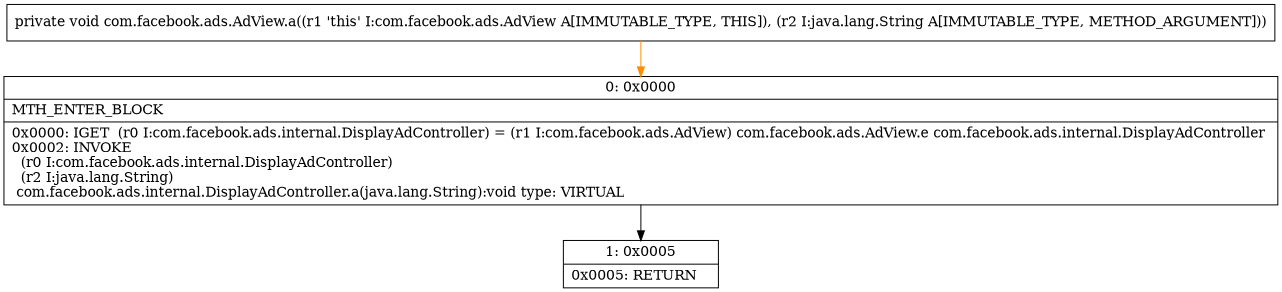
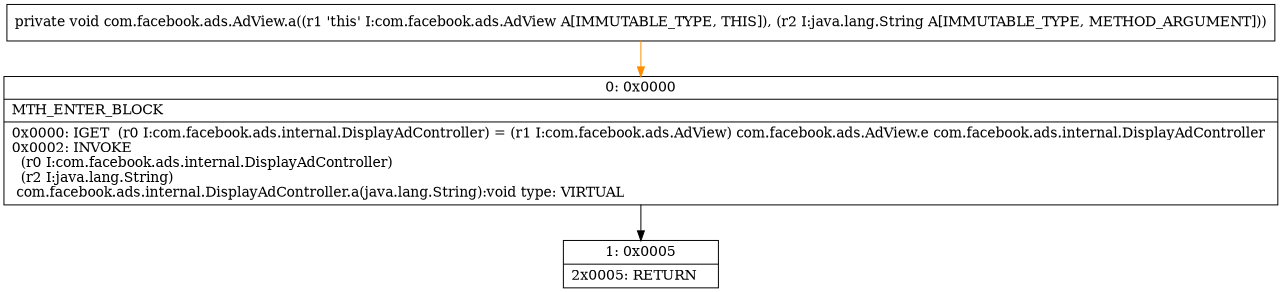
  digraph {
    node [shape=record]
    n1 [label="{0\:\ 0x0000|MTH_ENTER_BLOCK\l|0x0000: IGET  (r0 I:com.facebook.ads.internal.DisplayAdController) = (r1 I:com.facebook.ads.AdView) com.facebook.ads.AdView.e com.facebook.ads.internal.DisplayAdController \l0x0002: INVOKE  \l  (r0 I:com.facebook.ads.internal.DisplayAdController)\l  (r2 I:java.lang.String)\l com.facebook.ads.internal.DisplayAdController.a(java.lang.String):void type: VIRTUAL \l}"]
-   n2 [label="{1\:\ 0x0005|0x0005: RETURN   \l}"]
+   n2 [label="{1\:\ 0x0005|2x0005: RETURN   \l}"]
    n3 [label="{private void com.facebook.ads.AdView.a((r1 'this' I:com.facebook.ads.AdView A[IMMUTABLE_TYPE, THIS]), (r2 I:java.lang.String A[IMMUTABLE_TYPE, METHOD_ARGUMENT])) }"]
    n1 -> n2 [color=black]
    n3 -> n1 [color=darkorange]
  }
